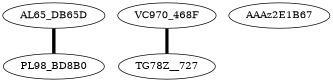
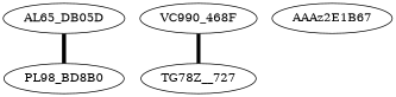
  strict graph {
-   n1 [label=AL65_DB65D]
+   n1 [label=AL65_DB05D]
    n2 [label=PL98_BD8B0]
-   n3 [label=VC970_468F]
+   n3 [label=VC990_468F]
    n4 [label=TG78Z__727]
    n5 [label=AAAz2E1B67]
    n1 -- n2 [penwidth=4.795011957635804]
    n3 -- n4 [penwidth=4.481848184818483]
  }
